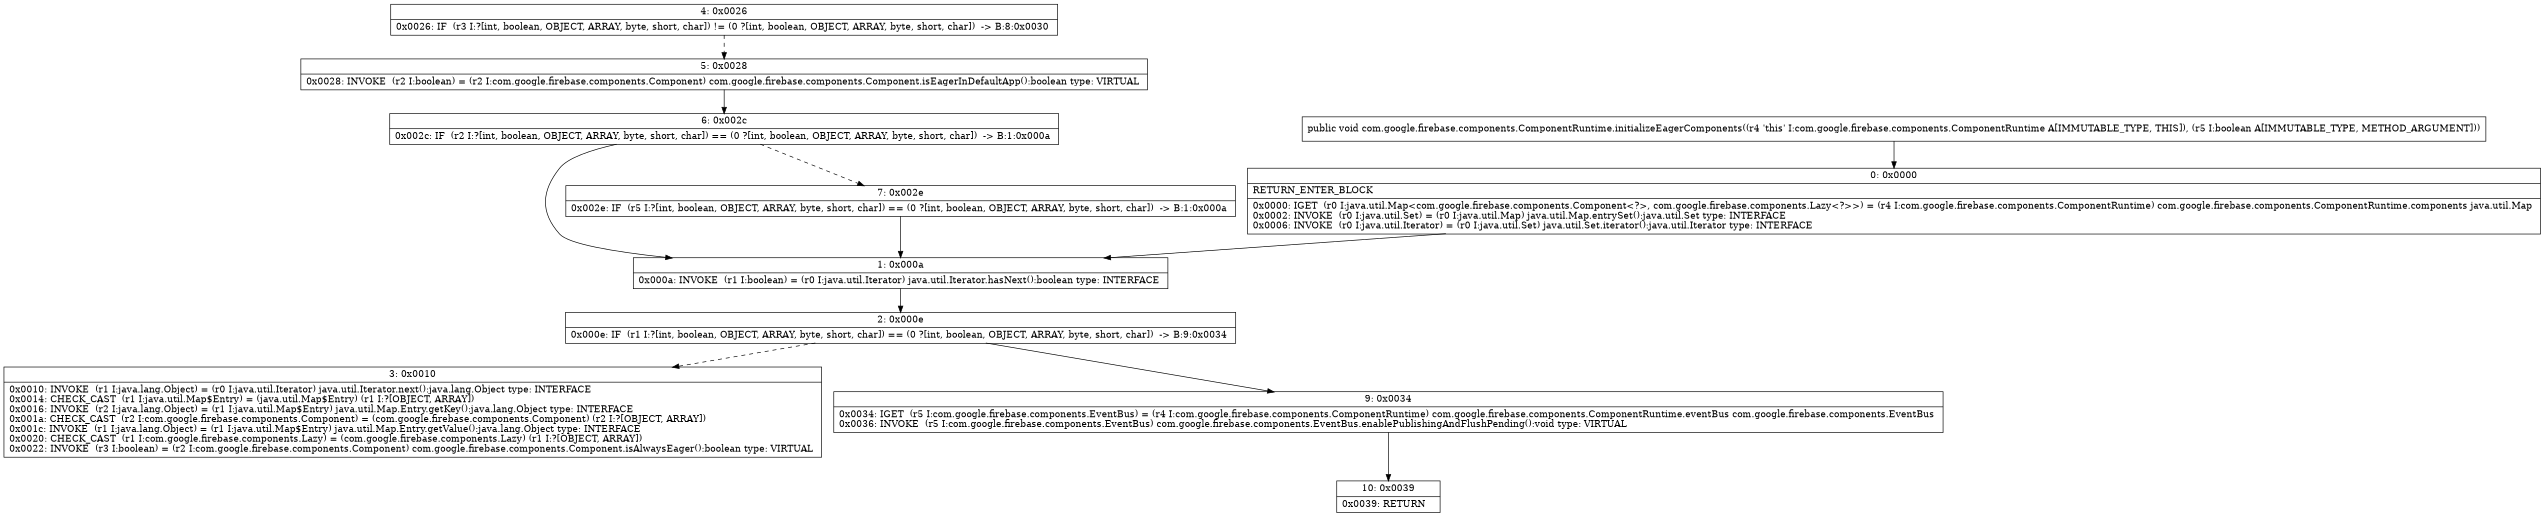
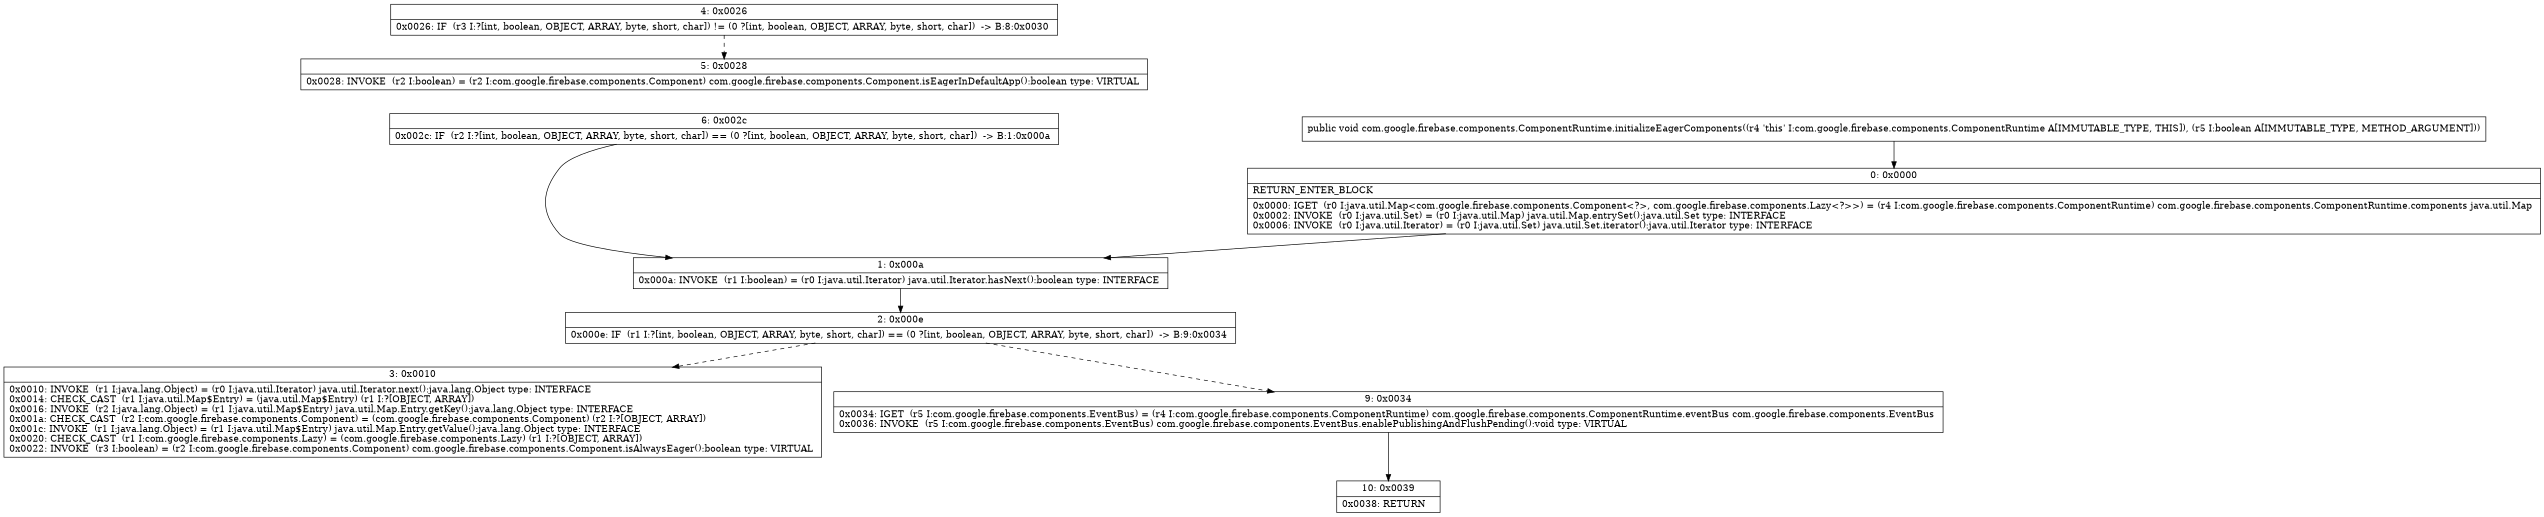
  digraph {
    node [shape=record]
    n1 [label="{0\:\ 0x0000|RETURN_ENTER_BLOCK\l|0x0000: IGET  (r0 I:java.util.Map\<com.google.firebase.components.Component\<?\>, com.google.firebase.components.Lazy\<?\>\>) = (r4 I:com.google.firebase.components.ComponentRuntime) com.google.firebase.components.ComponentRuntime.components java.util.Map \l0x0002: INVOKE  (r0 I:java.util.Set) = (r0 I:java.util.Map) java.util.Map.entrySet():java.util.Set type: INTERFACE \l0x0006: INVOKE  (r0 I:java.util.Iterator) = (r0 I:java.util.Set) java.util.Set.iterator():java.util.Iterator type: INTERFACE \l}"]
    n2 [label="{1\:\ 0x000a|0x000a: INVOKE  (r1 I:boolean) = (r0 I:java.util.Iterator) java.util.Iterator.hasNext():boolean type: INTERFACE \l}"]
    n3 [label="{2\:\ 0x000e|0x000e: IF  (r1 I:?[int, boolean, OBJECT, ARRAY, byte, short, char]) == (0 ?[int, boolean, OBJECT, ARRAY, byte, short, char])  \-\> B:9:0x0034 \l}"]
    n4 [label="{3\:\ 0x0010|0x0010: INVOKE  (r1 I:java.lang.Object) = (r0 I:java.util.Iterator) java.util.Iterator.next():java.lang.Object type: INTERFACE \l0x0014: CHECK_CAST  (r1 I:java.util.Map$Entry) = (java.util.Map$Entry) (r1 I:?[OBJECT, ARRAY]) \l0x0016: INVOKE  (r2 I:java.lang.Object) = (r1 I:java.util.Map$Entry) java.util.Map.Entry.getKey():java.lang.Object type: INTERFACE \l0x001a: CHECK_CAST  (r2 I:com.google.firebase.components.Component) = (com.google.firebase.components.Component) (r2 I:?[OBJECT, ARRAY]) \l0x001c: INVOKE  (r1 I:java.lang.Object) = (r1 I:java.util.Map$Entry) java.util.Map.Entry.getValue():java.lang.Object type: INTERFACE \l0x0020: CHECK_CAST  (r1 I:com.google.firebase.components.Lazy) = (com.google.firebase.components.Lazy) (r1 I:?[OBJECT, ARRAY]) \l0x0022: INVOKE  (r3 I:boolean) = (r2 I:com.google.firebase.components.Component) com.google.firebase.components.Component.isAlwaysEager():boolean type: VIRTUAL \l}"]
    n5 [label="{9\:\ 0x0034|0x0034: IGET  (r5 I:com.google.firebase.components.EventBus) = (r4 I:com.google.firebase.components.ComponentRuntime) com.google.firebase.components.ComponentRuntime.eventBus com.google.firebase.components.EventBus \l0x0036: INVOKE  (r5 I:com.google.firebase.components.EventBus) com.google.firebase.components.EventBus.enablePublishingAndFlushPending():void type: VIRTUAL \l}"]
-   n6 [label="{10\:\ 0x0039|0x0039: RETURN   \l}"]
+   n6 [label="{10\:\ 0x0039|0x0038: RETURN   \l}"]
    n7 [label="{4\:\ 0x0026|0x0026: IF  (r3 I:?[int, boolean, OBJECT, ARRAY, byte, short, char]) != (0 ?[int, boolean, OBJECT, ARRAY, byte, short, char])  \-\> B:8:0x0030 \l}"]
    n8 [label="{5\:\ 0x0028|0x0028: INVOKE  (r2 I:boolean) = (r2 I:com.google.firebase.components.Component) com.google.firebase.components.Component.isEagerInDefaultApp():boolean type: VIRTUAL \l}"]
    n9 [label="{6\:\ 0x002c|0x002c: IF  (r2 I:?[int, boolean, OBJECT, ARRAY, byte, short, char]) == (0 ?[int, boolean, OBJECT, ARRAY, byte, short, char])  \-\> B:1:0x000a \l}"]
-   n10 [label="{7\:\ 0x002e|0x002e: IF  (r5 I:?[int, boolean, OBJECT, ARRAY, byte, short, char]) == (0 ?[int, boolean, OBJECT, ARRAY, byte, short, char])  \-\> B:1:0x000a \l}"]
    n11 [label="{public void com.google.firebase.components.ComponentRuntime.initializeEagerComponents((r4 'this' I:com.google.firebase.components.ComponentRuntime A[IMMUTABLE_TYPE, THIS]), (r5 I:boolean A[IMMUTABLE_TYPE, METHOD_ARGUMENT])) }"]
    n1 -> n2
    n2 -> n3
    n3 -> n4 [style=dashed]
-   n3 -> n5
+   n3 -> n5 [style=dashed]
    n5 -> n6
    n7 -> n8 [style=dashed]
-   n8 -> n9
    n9 -> n2
-   n9 -> n10 [style=dashed]
-   n10 -> n2
    n11 -> n1
  }
